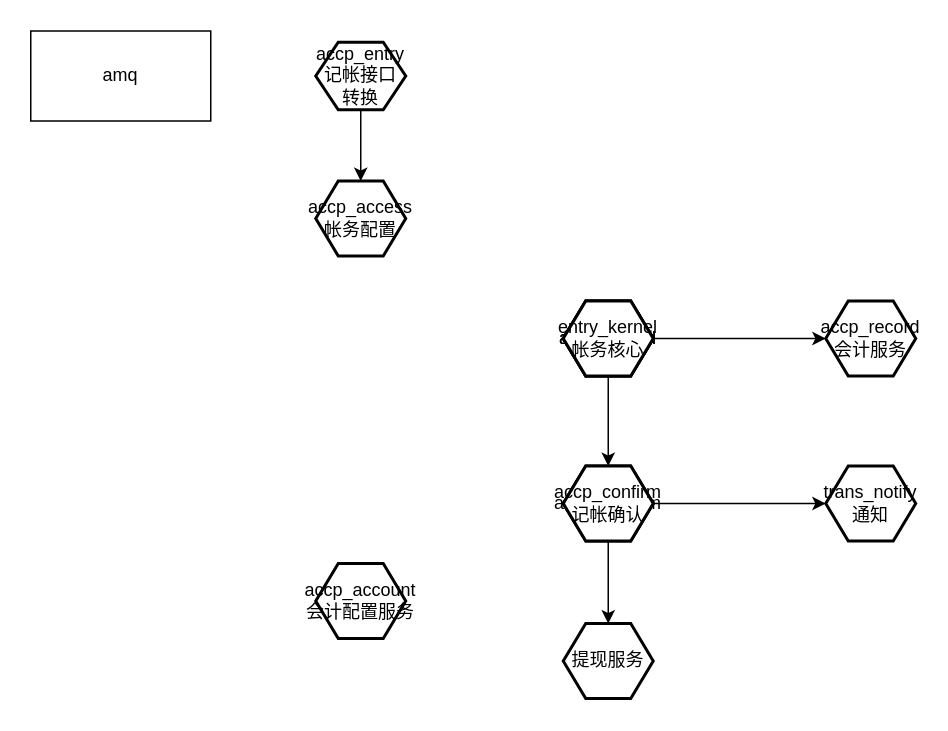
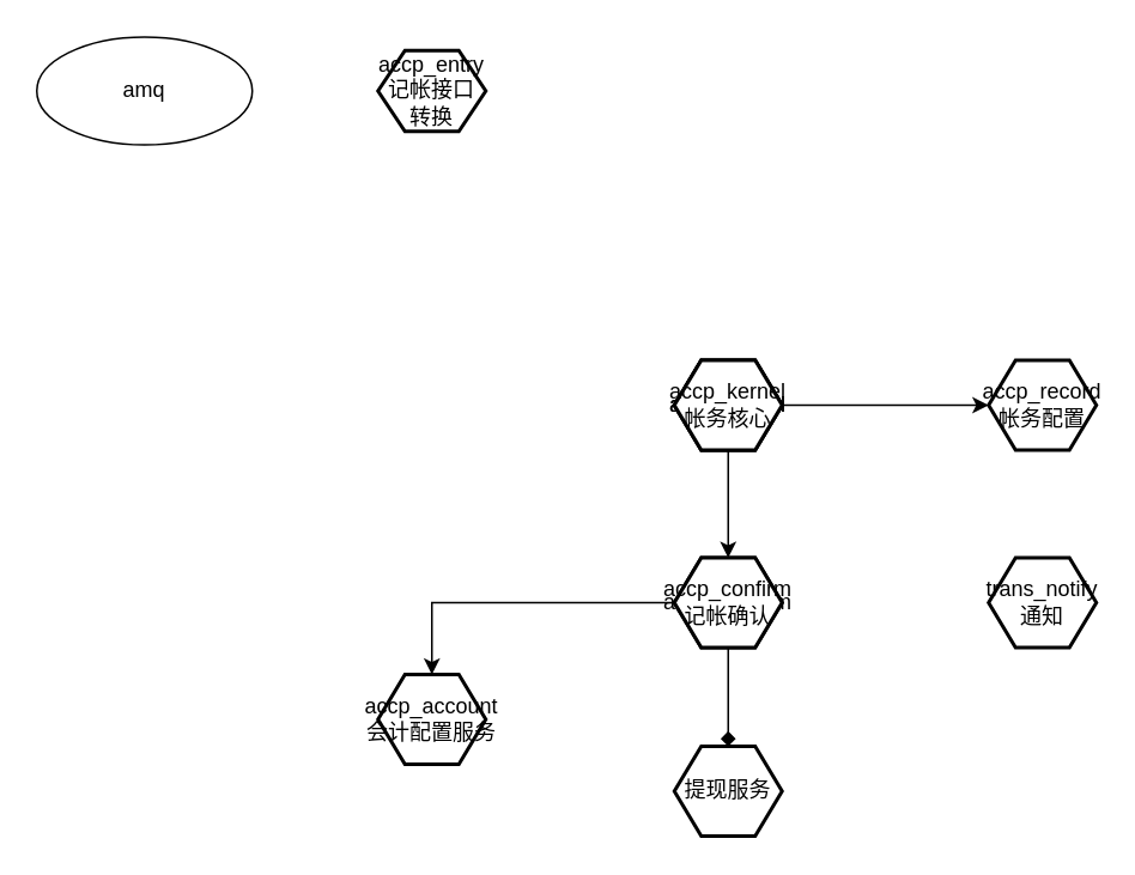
  <mxCell id="0" value="" />
  <mxCell id="1" parent="0" />
- <mxCell id="2" value="amq" style="rounded=0;whiteSpace=wrap;html=1;" vertex="1" parent="1"><mxGeometry x="20" y="20" width="120" height="60" as="geometry" /></mxCell>
- <mxCell id="3" style="edgeStyle=orthogonalEdgeStyle;rounded=0;orthogonalLoop=1;jettySize=auto;html=1;exitX=0.5;exitY=1;exitDx=0;exitDy=0;entryX=0.5;entryY=0;entryDx=0;entryDy=0;" edge="1" parent="1" source="4" target="6"><mxGeometry relative="1" as="geometry"><Array as="points"><mxPoint x="240" y="90" /><mxPoint x="240" y="90" /></Array></mxGeometry></mxCell>
+ <mxCell id="2" value="amq" style="ellipse;whiteSpace=wrap;html=1;" vertex="1" parent="1"><mxGeometry x="20" y="20" width="120" height="60" as="geometry" /></mxCell>
  <mxCell id="4" value="&lt;div&gt;accp_entry&lt;/div&gt;&lt;div&gt;记帐接口转换&lt;br&gt;&lt;/div&gt;" style="shape=hexagon;html=1;whiteSpace=wrap;perimeter=hexagonPerimeter;strokeWidth=2;rounded=0;" vertex="1" parent="1"><mxGeometry x="210" y="27.5" width="60" height="45" as="geometry" /></mxCell>
  <mxCell id="5" value="&lt;div&gt;accp_account&lt;/div&gt;&lt;div&gt;会计配置服务&lt;br&gt;&lt;/div&gt;" style="shape=hexagon;html=1;whiteSpace=wrap;perimeter=hexagonPerimeter;strokeWidth=2;rounded=0;" vertex="1" parent="1"><mxGeometry x="210" y="375" width="60" height="50" as="geometry" /></mxCell>
- <mxCell id="6" value="&lt;div&gt;accp_access&lt;/div&gt;&lt;div&gt;帐务配置&lt;br&gt;&lt;/div&gt;" style="shape=hexagon;html=1;whiteSpace=wrap;perimeter=hexagonPerimeter;strokeWidth=2;rounded=0;" vertex="1" parent="1"><mxGeometry x="210" y="120" width="60" height="50" as="geometry" /></mxCell>
  <mxCell id="7" value="accp_kernel" style="shape=hexagon;html=1;whiteSpace=wrap;perimeter=hexagonPerimeter;strokeWidth=2;rounded=0;" vertex="1" parent="1"><mxGeometry x="375" y="200" width="60" height="50" as="geometry" /></mxCell>
  <mxCell id="8" value="accp_kernel" style="shape=hexagon;html=1;whiteSpace=wrap;perimeter=hexagonPerimeter;strokeWidth=2;rounded=0;" vertex="1" parent="1"><mxGeometry x="375" y="200" width="60" height="50" as="geometry" /></mxCell>
- <mxCell id="9" value="&lt;div&gt;accp_record&lt;/div&gt;&lt;div&gt;会计服务&lt;br&gt;&lt;/div&gt;" style="shape=hexagon;html=1;whiteSpace=wrap;perimeter=hexagonPerimeter;strokeWidth=2;rounded=0;" vertex="1" parent="1"><mxGeometry x="550" y="200" width="60" height="50" as="geometry" /></mxCell>
+ <mxCell id="9" value="&lt;div&gt;accp_record&lt;/div&gt;&lt;div&gt;帐务配置&lt;br&gt;&lt;/div&gt;" style="shape=hexagon;html=1;whiteSpace=wrap;perimeter=hexagonPerimeter;strokeWidth=2;rounded=0;" vertex="1" parent="1"><mxGeometry x="550" y="200" width="60" height="50" as="geometry" /></mxCell>
  <mxCell id="10" value="" style="edgeStyle=orthogonalEdgeStyle;rounded=0;orthogonalLoop=1;jettySize=auto;html=1;" edge="1" parent="1" source="12" target="9"><mxGeometry relative="1" as="geometry" /></mxCell>
  <mxCell id="11" value="" style="edgeStyle=orthogonalEdgeStyle;rounded=0;orthogonalLoop=1;jettySize=auto;html=1;" edge="1" parent="1" source="12" target="17"><mxGeometry relative="1" as="geometry" /></mxCell>
- <mxCell id="12" value="&lt;div&gt;entry_kernel&lt;/div&gt;帐务核心" style="shape=hexagon;html=1;whiteSpace=wrap;perimeter=hexagonPerimeter;strokeWidth=2;rounded=0;" vertex="1" parent="1"><mxGeometry x="375" y="200" width="60" height="50" as="geometry" /></mxCell>
+ <mxCell id="12" value="&lt;div&gt;accp_kernel&lt;/div&gt;帐务核心" style="shape=hexagon;html=1;whiteSpace=wrap;perimeter=hexagonPerimeter;strokeWidth=2;rounded=0;" vertex="1" parent="1"><mxGeometry x="375" y="200" width="60" height="50" as="geometry" /></mxCell>
  <mxCell id="13" value="accp_confirm" style="shape=hexagon;html=1;whiteSpace=wrap;perimeter=hexagonPerimeter;strokeWidth=2;rounded=0;" vertex="1" parent="1"><mxGeometry x="375" y="310" width="60" height="50" as="geometry" /></mxCell>
  <mxCell id="14" value="&lt;div&gt;trans_notify&lt;/div&gt;&lt;div&gt;通知&lt;br&gt;&lt;/div&gt;" style="shape=hexagon;html=1;whiteSpace=wrap;perimeter=hexagonPerimeter;strokeWidth=2;rounded=0;" vertex="1" parent="1"><mxGeometry x="550" y="310" width="60" height="50" as="geometry" /></mxCell>
- <mxCell id="15" value="" style="edgeStyle=orthogonalEdgeStyle;rounded=0;orthogonalLoop=1;jettySize=auto;html=1;" edge="1" parent="1" source="17" target="14"><mxGeometry relative="1" as="geometry" /></mxCell>
- <mxCell id="16" value="" style="edgeStyle=orthogonalEdgeStyle;rounded=0;orthogonalLoop=1;jettySize=auto;html=1;" edge="1" parent="1" source="17" target="18"><mxGeometry relative="1" as="geometry" /></mxCell>
+ <mxCell id="15" value="" style="edgeStyle=orthogonalEdgeStyle;rounded=0;orthogonalLoop=1;jettySize=auto;html=1;" edge="1" parent="1" source="17" target="5"><mxGeometry relative="1" as="geometry" /></mxCell>
+ <mxCell id="16" value="" style="edgeStyle=orthogonalEdgeStyle;rounded=0;orthogonalLoop=1;jettySize=auto;html=1;endArrow=diamond;" edge="1" parent="1" source="17" target="18"><mxGeometry relative="1" as="geometry" /></mxCell>
  <mxCell id="17" value="&lt;div&gt;accp_confirm&lt;/div&gt;记帐确认" style="shape=hexagon;html=1;whiteSpace=wrap;perimeter=hexagonPerimeter;strokeWidth=2;rounded=0;" vertex="1" parent="1"><mxGeometry x="375" y="310" width="60" height="50" as="geometry" /></mxCell>
  <mxCell id="18" value="提现服务" style="shape=hexagon;html=1;whiteSpace=wrap;perimeter=hexagonPerimeter;strokeWidth=2;rounded=0;" vertex="1" parent="1"><mxGeometry x="375" y="415" width="60" height="50" as="geometry" /></mxCell>
